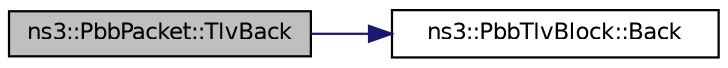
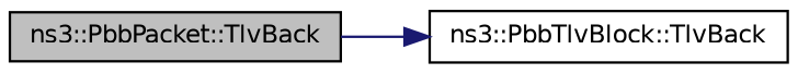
  digraph {
    rankdir=LR
    node [color=black fontname=Helvetica fontsize=10 shape=record style=filled]
    n1 [fillcolor=grey75 fontcolor=black height=0.2 label="ns3::PbbPacket::TlvBack" width=0.4]
-   n2 [fillcolor=white height=0.2 label="ns3::PbbTlvBlock::Back" width=0.4]
+   n2 [fillcolor=white height=0.2 label="ns3::PbbTlvBlock::TlvBack" width=0.4]
    n1 -> n2 [color=midnightblue fontname=Helvetica fontsize=10 labelfontname=Helvetica labelfontsize=10 style=solid]
  }
